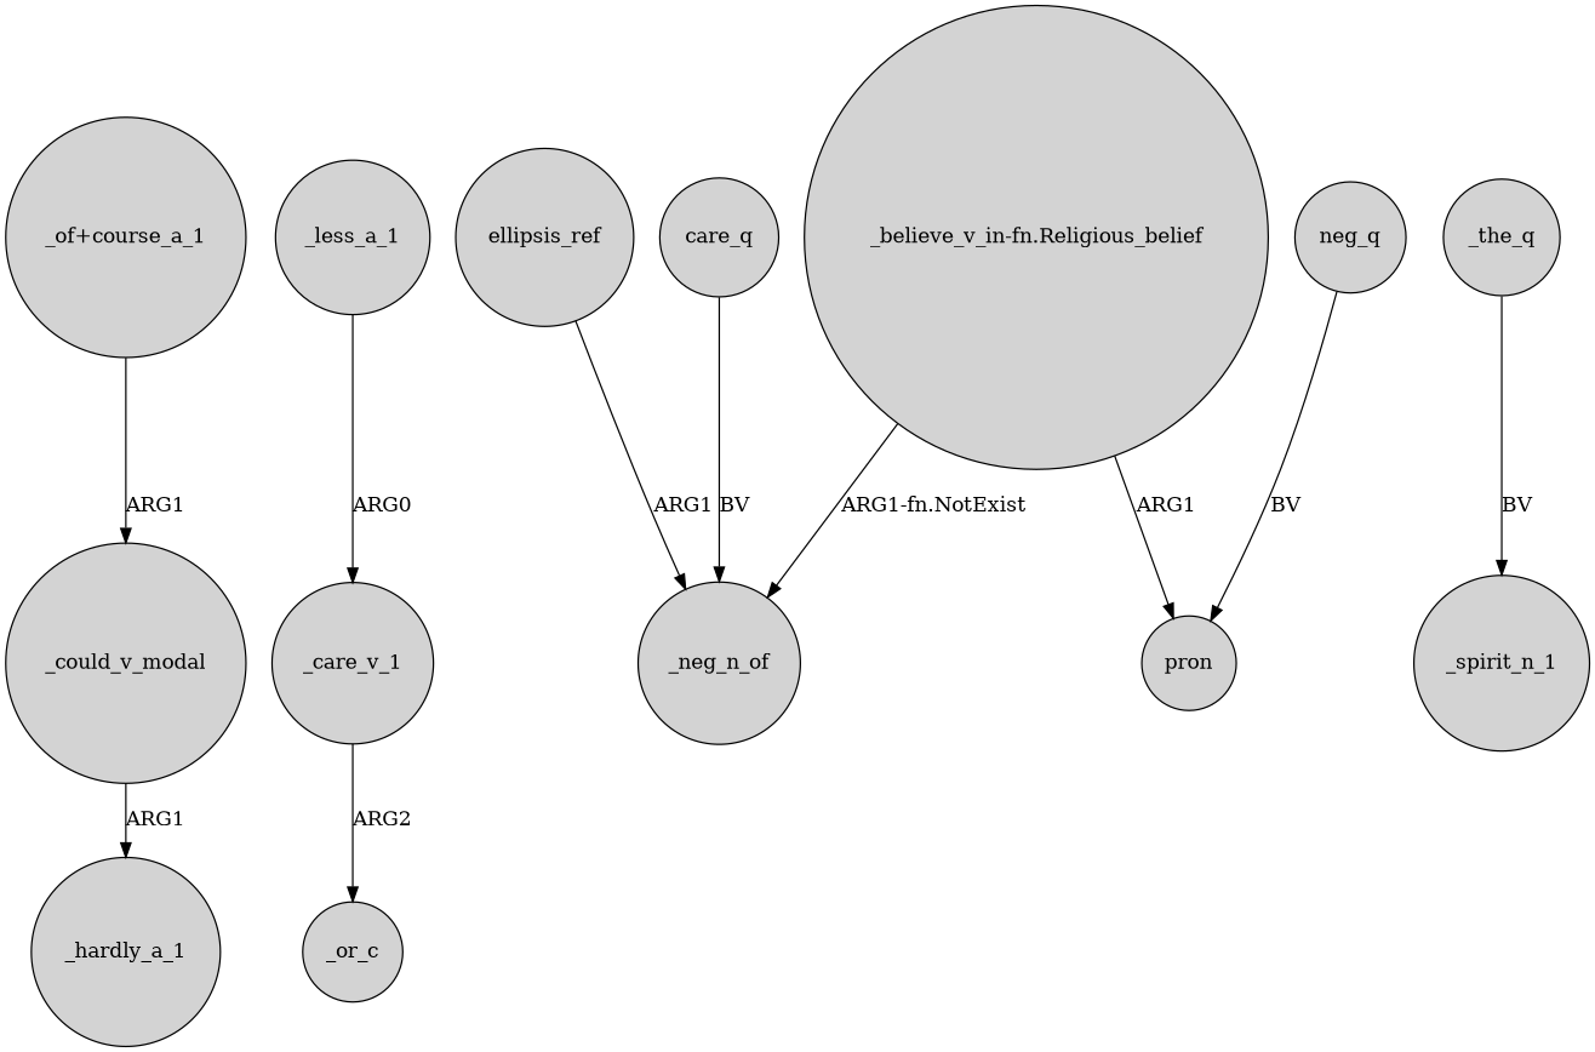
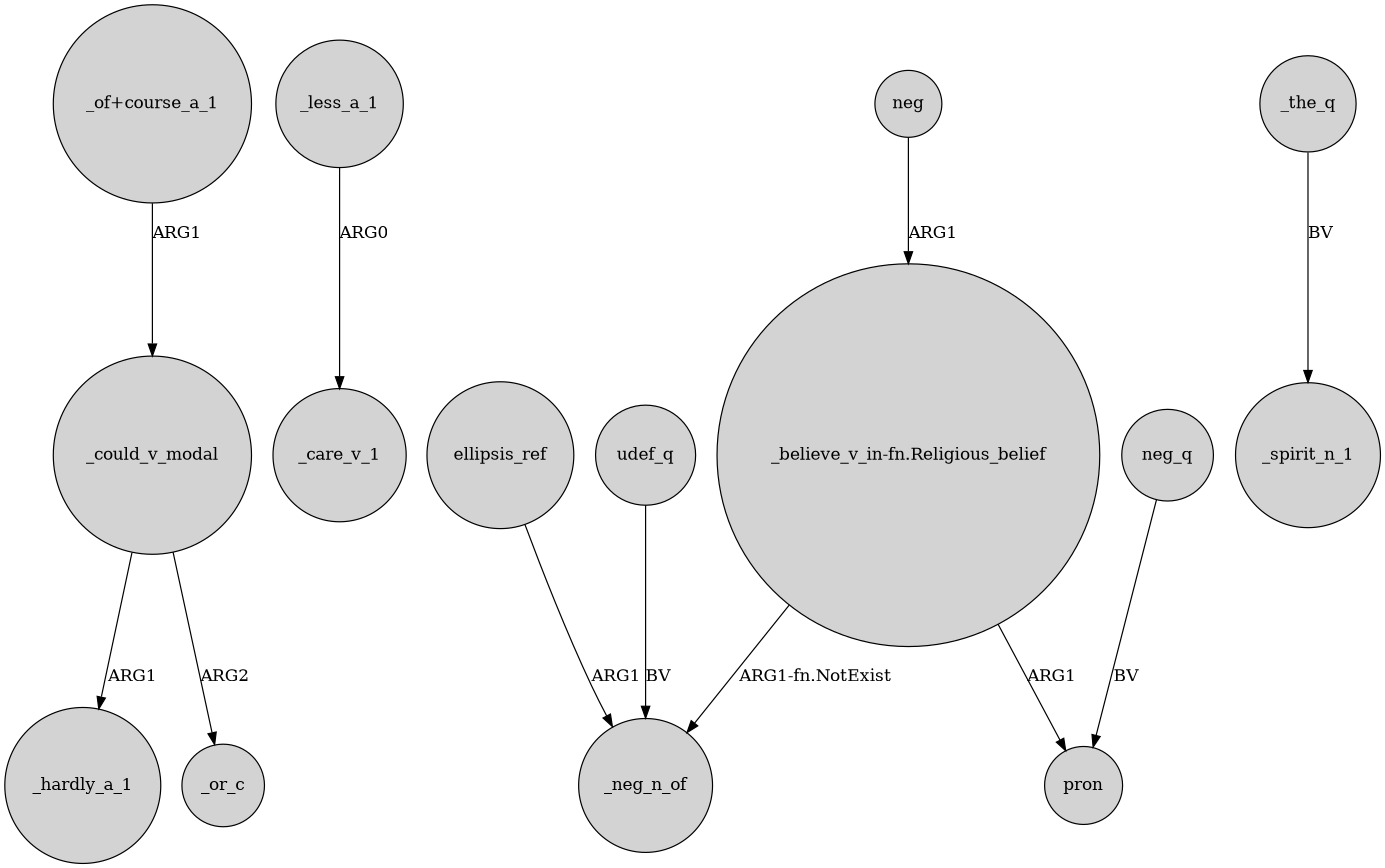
  digraph {
    node [shape=circle style=filled]
    "_of+course_a_1"
    _could_v_modal
    _hardly_a_1
    _less_a_1
    _care_v_1
    _or_c
+   neg
    "_believe_v_in-fn.Religious_belief"
    n9 [label=_neg_n_of]
    pron
    ellipsis_ref
    n12 [label=neg_q]
    _the_q
    _spirit_n_1
-   udef_q [label=care_q]
+   udef_q
    "_of+course_a_1" -> _could_v_modal [label=ARG1]
    _could_v_modal -> _hardly_a_1 [label=ARG1]
    _less_a_1 -> _care_v_1 [label=ARG0]
-   _care_v_1 -> _or_c [label=ARG2]
+   _could_v_modal -> _or_c [label=ARG2]
+   neg -> "_believe_v_in-fn.Religious_belief" [label=ARG1]
    "_believe_v_in-fn.Religious_belief" -> n9 [label="ARG1-fn.NotExist"]
    "_believe_v_in-fn.Religious_belief" -> pron [label=ARG1]
    ellipsis_ref -> n9 [label=ARG1]
    n12 -> pron [label=BV]
    _the_q -> _spirit_n_1 [label=BV]
    udef_q -> n9 [label=BV]
  }
